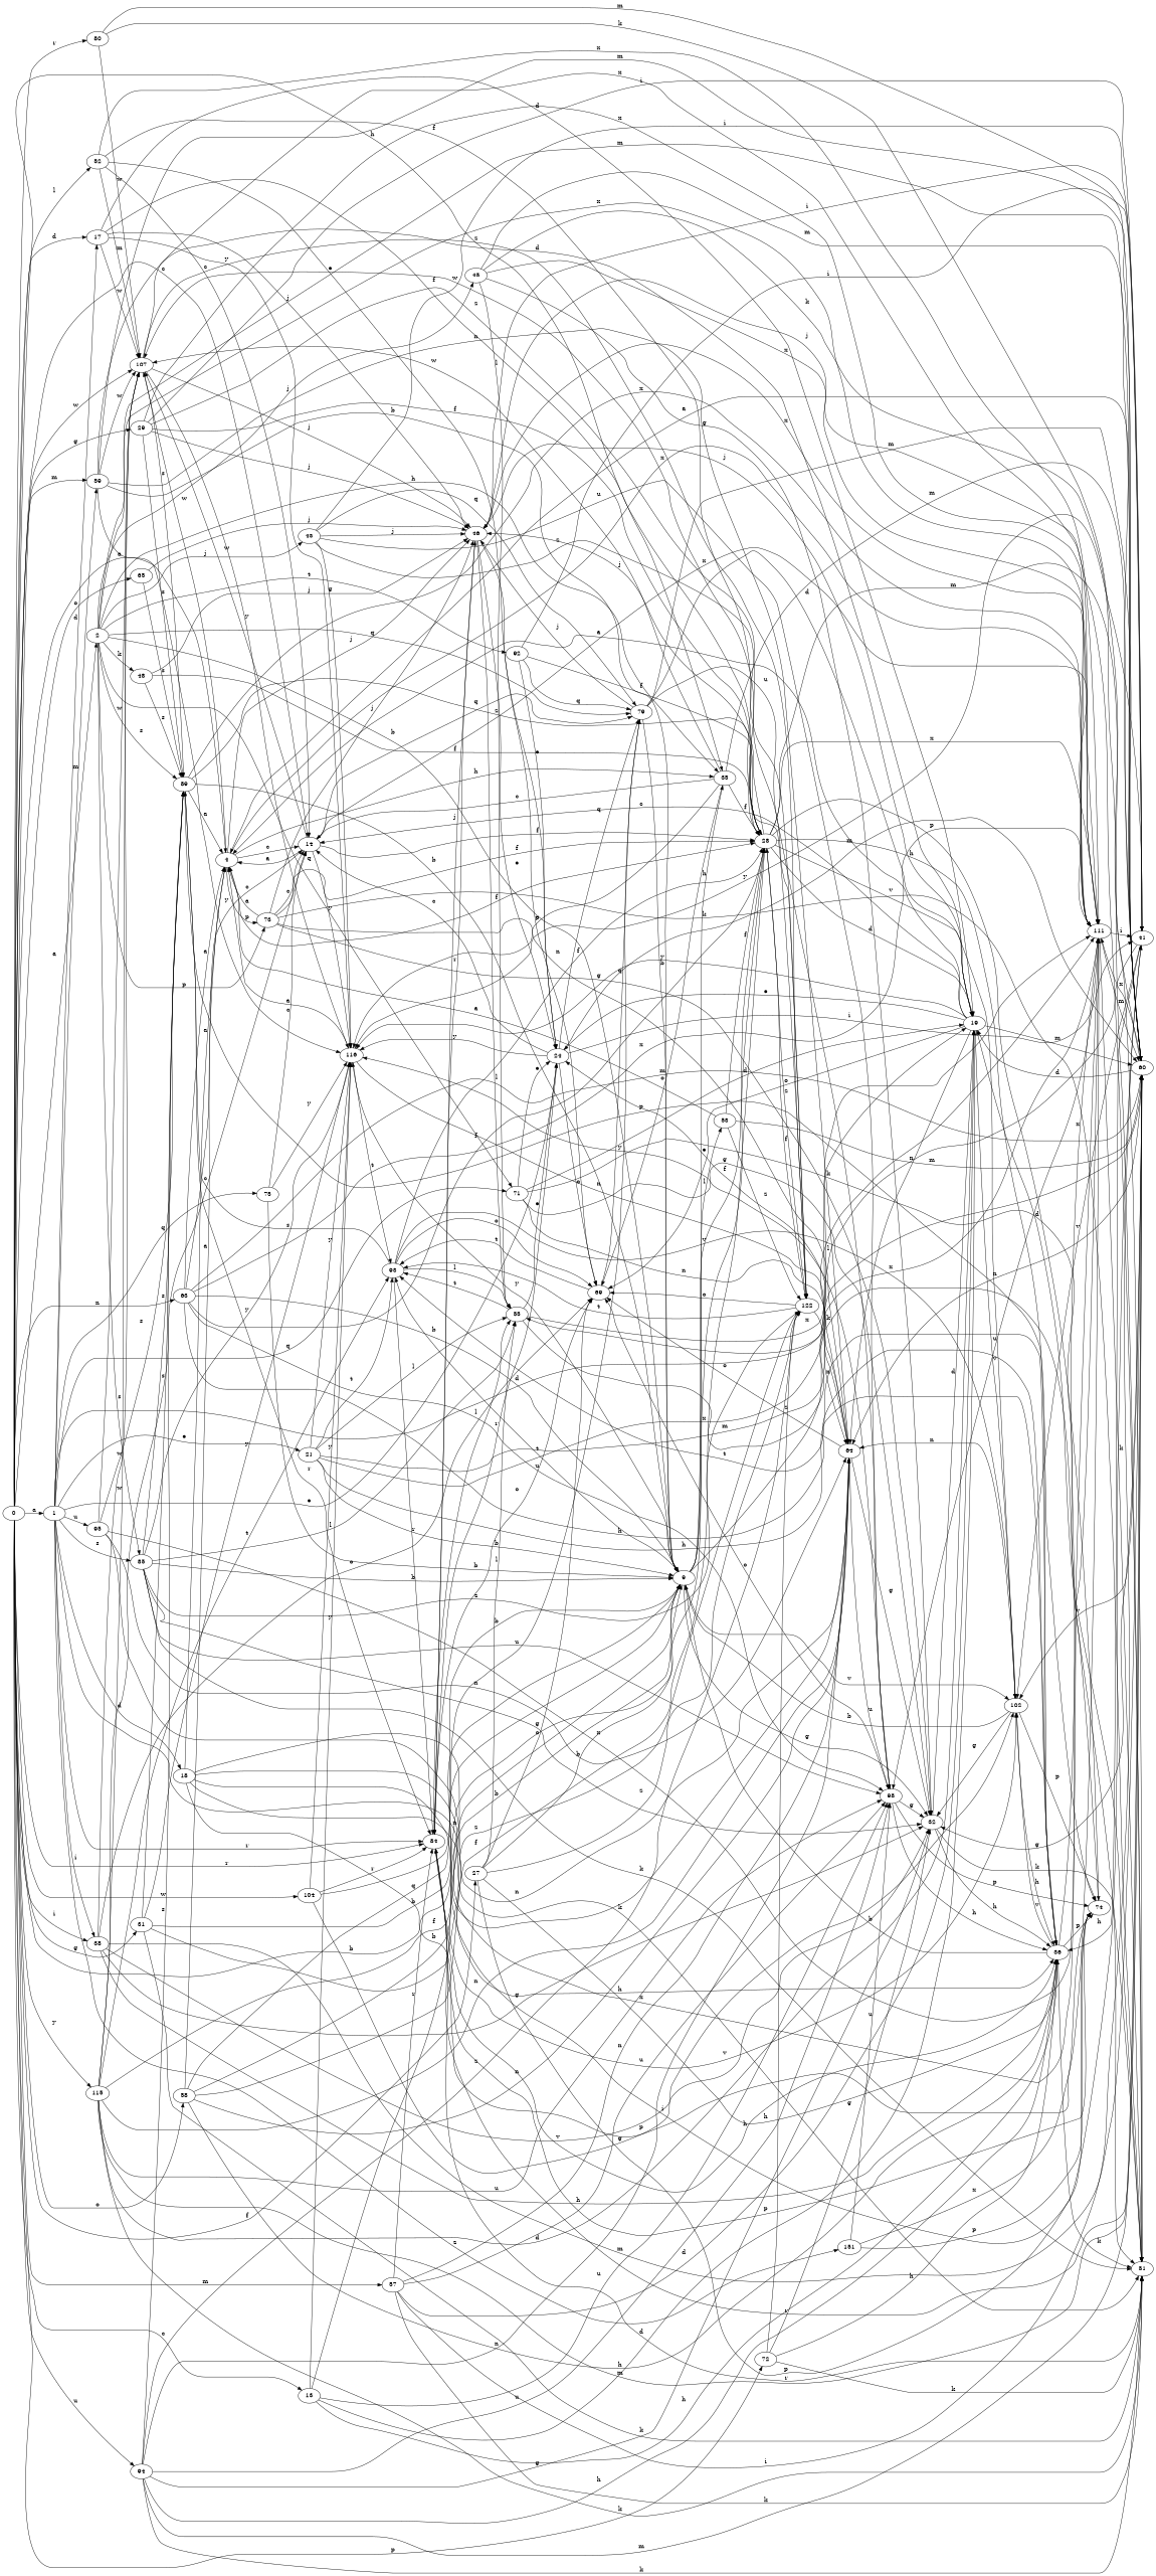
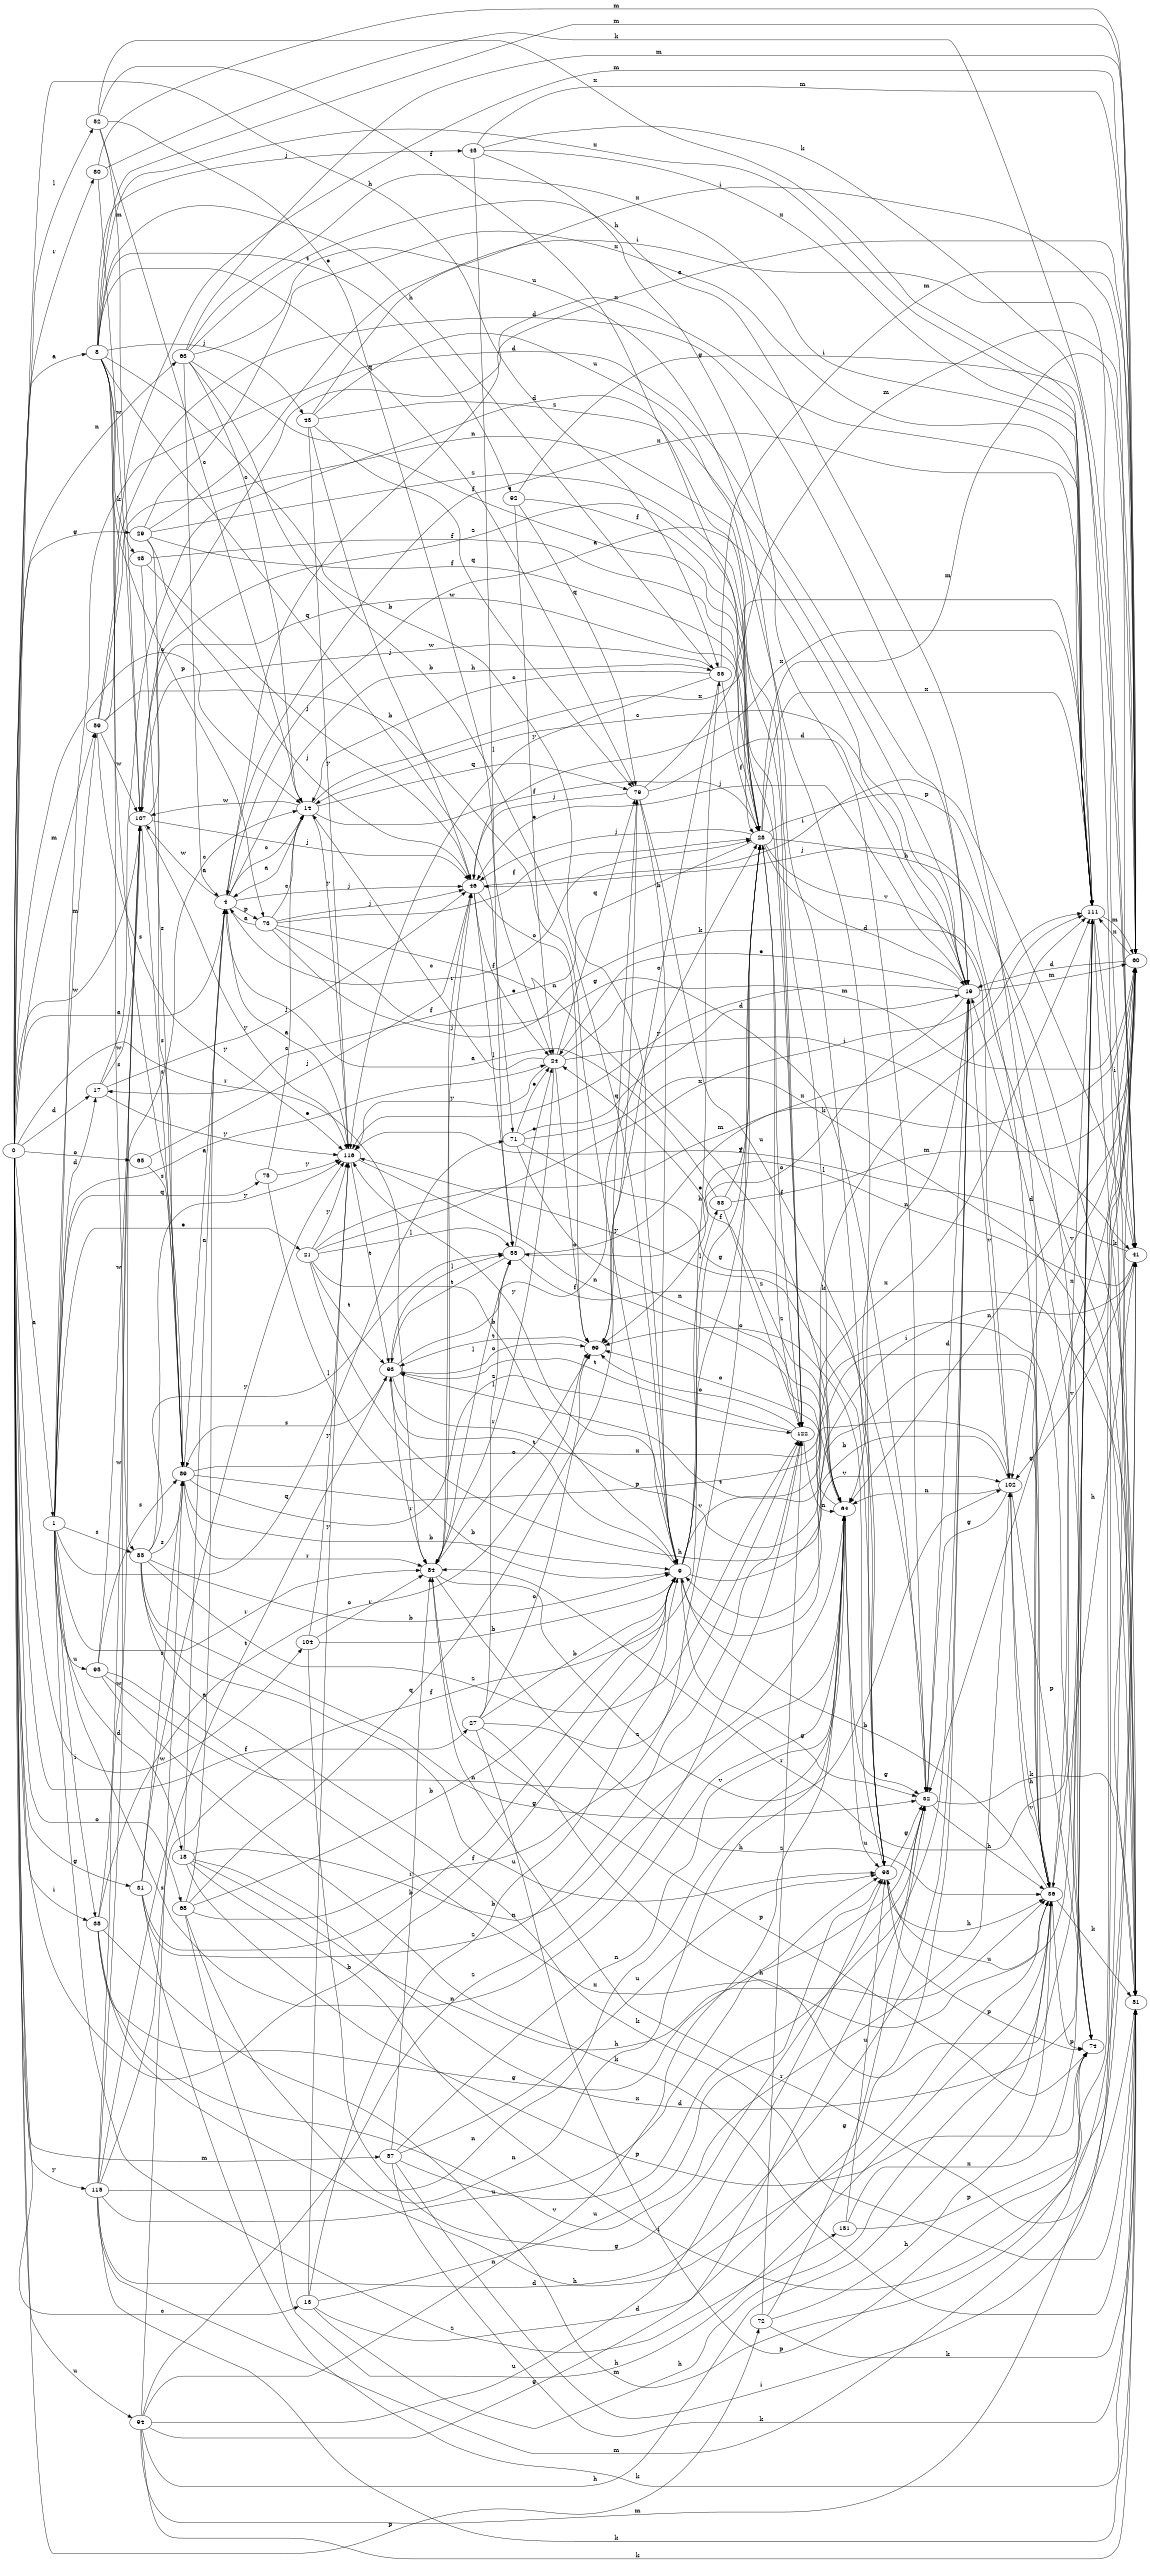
  strict digraph {
    rankdir=LR
    0
    1
-   2
+   2 [label=8]
    4
    9
    13
    14
    17
    27
    29
    31
    35
    38
    52
    57
    59
    63
    65
-   68 [label=58]
+   68
    72
    80
    84
    94
    104
    107
    115
    18
    19
    21
    24
    64
    75
    n33 [label=71]
    85
    95
    n36 [label=151]
    43
    45
    48
    60
    73
    79
    89
    92
    111
    28
    46
    32
    41
    53
    93
    102
    116
    36
    98
    74
    69
    55
    122
    51
    0 -> 1 [label=a]
    0 -> 2 [label=a]
    0 -> 4 [label=a]
    0 -> 9 [label=b]
    0 -> 13 [label=c]
    0 -> 14 [label=c]
    0 -> 17 [label=d]
    0 -> 27 [label=f]
    0 -> 29 [label=g]
    0 -> 31 [label=g]
    0 -> 35 [label=h]
    0 -> 38 [label=i]
    0 -> 52 [label=l]
    0 -> 57 [label=m]
    0 -> 59 [label=m]
    0 -> 63 [label=n]
    0 -> 65 [label=o]
    0 -> 68 [label=o]
    0 -> 72 [label=p]
    0 -> 80 [label=r]
    0 -> 84 [label=r]
    0 -> 94 [label=u]
    0 -> 104 [label=w]
    0 -> 107 [label=w]
    0 -> 115 [label=y]
    1 -> 17 [label=d]
    1 -> 38 [label=i]
    1 -> 59 [label=m]
    1 -> 84 [label=r]
    1 -> 18 [label=d]
    1 -> 19 [label=d]
    1 -> 21 [label=e]
    1 -> 24 [label=e]
    1 -> 64 [label=n]
    1 -> 75 [label=q]
    1 -> n33 [label=q]
    1 -> 85 [label=s]
    1 -> 95 [label=u]
    1 -> n36 [label=z]
    2 -> 9 [label=b]
    2 -> 35 [label=h]
    2 -> n33 [label=q]
    2 -> 85 [label=s]
    2 -> 43 [label=j]
    2 -> 45 [label=j]
    2 -> 48 [label=k]
    2 -> 60 [label=m]
    2 -> 73 [label=p]
    2 -> 79 [label=q]
    2 -> 89 [label=s]
    2 -> 92 [label=t]
    2 -> 111 [label=x]
    4 -> 14 [label=c]
    4 -> 35 [label=h]
    4 -> 107 [label=w]
    4 -> 73 [label=p]
    4 -> 111 [label=x]
    4 -> 28 [label=f]
    4 -> 46 [label=j]
    9 -> 35 [label=h]
    9 -> 111 [label=x]
    9 -> 28 [label=f]
    9 -> 32 [label=g]
+   9 -> 41 [label=i]
    9 -> 53 [label=l]
    9 -> 93 [label=t]
    9 -> 102 [label=v]
    9 -> 116 [label=y]
    13 -> 9 [label=b]
    13 -> 19 [label=d]
    13 -> 116 [label=y]
    13 -> 36 [label=h]
    13 -> 98 [label=u]
    14 -> 4 [label=a]
    14 -> 107 [label=w]
    14 -> 79 [label=q]
    14 -> 111 [label=x]
    14 -> 28 [label=f]
    14 -> 116 [label=y]
    17 -> 107 [label=w]
    17 -> 19 [label=d]
-   17 -> 28 [label=f]
+   28 -> 17 [label=f]
    17 -> 46 [label=j]
    17 -> 116 [label=y]
    27 -> 9 [label=b]
    27 -> 36 [label=h]
    27 -> 74 [label=p]
    27 -> 69 [label=o]
    27 -> 55 [label=l]
    27 -> 122 [label=z]
    29 -> 89 [label=s]
    29 -> 111 [label=x]
    29 -> 28 [label=f]
    29 -> 46 [label=j]
    29 -> 41 [label=i]
    29 -> 122 [label=z]
    31 -> 9 [label=b]
    31 -> 89 [label=s]
    31 -> 116 [label=y]
    31 -> 122 [label=z]
    31 -> 51 [label=k]
    35 -> 14 [label=c]
    35 -> 107 [label=w]
    35 -> 60 [label=m]
    35 -> 28 [label=f]
    35 -> 116 [label=y]
    35 -> 69 [label=o]
    38 -> 107 [label=w]
    38 -> 60 [label=m]
    38 -> 32 [label=g]
    38 -> 102 [label=v]
    38 -> 36 [label=h]
    38 -> 69 [label=o]
    52 -> 14 [label=c]
    52 -> 107 [label=m]
    52 -> 24 [label=e]
    52 -> 111 [label=x]
    52 -> 28 [label=f]
    57 -> 84 [label=r]
    57 -> 19 [label=d]
    57 -> 64 [label=n]
    57 -> 41 [label=i]
    57 -> 98 [label=u]
    57 -> 51 [label=k]
    59 -> 9 [label=b]
    59 -> 107 [label=w]
    59 -> 19 [label=d]
    59 -> 64 [label=n]
    59 -> 60 [label=m]
    59 -> 116 [label=y]
    63 -> 4 [label=a]
    63 -> 9 [label=b]
    63 -> 14 [label=c]
    63 -> 60 [label=m]
    63 -> 111 [label=x]
    63 -> 28 [label=f]
    63 -> 36 [label=h]
    63 -> 98 [label=u]
    65 -> 89 [label=s]
    65 -> 46 [label=j]
    68 -> 4 [label=a]
    68 -> 9 [label=b]
    68 -> 64 [label=n]
    68 -> 79 [label=q]
    68 -> 28 [label=f]
    68 -> 36 [label=h]
    72 -> 32 [label=g]
    72 -> 36 [label=h]
    72 -> 122 [label=z]
    72 -> 51 [label=k]
    80 -> 107 [label=w]
    80 -> 60 [label=m]
    80 -> 51 [label=k]
    84 -> 46 [label=j]
    84 -> 102 [label=v]
    84 -> 36 [label=h]
    84 -> 74 [label=p]
    84 -> 69 [label=o]
    84 -> 55 [label=l]
    94 -> 64 [label=n]
    94 -> 60 [label=m]
    94 -> 89 [label=s]
    94 -> 32 [label=g]
    94 -> 36 [label=h]
    94 -> 98 [label=u]
    94 -> 122 [label=z]
    94 -> 51 [label=k]
    104 -> 9 [label=b]
    104 -> 84 [label=r]
    104 -> 32 [label=g]
    104 -> 116 [label=y]
    107 -> 89 [label=s]
    107 -> 111 [label=x]
    107 -> 46 [label=j]
    107 -> 116 [label=y]
    107 -> 122 [label=z]
    115 -> 14 [label=c]
    115 -> 107 [label=w]
    115 -> 19 [label=d]
    115 -> 64 [label=n]
    115 -> 60 [label=m]
    115 -> 28 [label=f]
    115 -> 93 [label=t]
    115 -> 98 [label=u]
    115 -> 51 [label=k]
    18 -> 4 [label=a]
    18 -> 64 [label=n]
    18 -> 111 [label=x]
    18 -> 41 [label=i]
    18 -> 36 [label=h]
    18 -> 74 [label=p]
    19 -> 4 [label=a]
    19 -> 14 [label=c]
    19 -> 24 [label=e]
    19 -> 64 [label=n]
    19 -> 60 [label=m]
    19 -> 46 [label=j]
    19 -> 102 [label=v]
    19 -> 116 [label=y]
    19 -> 69 [label=o]
    21 -> 9 [label=b]
    21 -> 60 [label=m]
    21 -> 111 [label=x]
    21 -> 93 [label=t]
    21 -> 116 [label=y]
    21 -> 36 [label=h]
    21 -> 55 [label=l]
    24 -> 14 [label=c]
    24 -> 84 [label=r]
    24 -> 60 [label=m]
    24 -> 79 [label=q]
    24 -> 41 [label=i]
    24 -> 116 [label=y]
    24 -> 69 [label=o]
    64 -> 24 [label=e]
    64 -> 32 [label=g]
    64 -> 98 [label=u]
    64 -> 69 [label=o]
    75 -> 9 [label=b]
    75 -> 14 [label=c]
    75 -> 116 [label=y]
    n33 -> 19 [label=d]
    n33 -> 24 [label=e]
    n33 -> 64 [label=n]
    n33 -> 32 [label=g]
    n33 -> 51 [label=k]
    85 -> 9 [label=b]
    85 -> 89 [label=s]
    85 -> 32 [label=g]
    85 -> 116 [label=y]
    85 -> 98 [label=u]
    85 -> 55 [label=l]
    85 -> 122 [label=z]
    85 -> 51 [label=k]
    95 -> 107 [label=w]
    95 -> 64 [label=n]
    95 -> 89 [label=s]
    95 -> 111 [label=x]
    95 -> 51 [label=k]
    n36 -> 111 [label=x]
    n36 -> 98 [label=u]
    n36 -> 74 [label=p]
    43 -> 79 [label=q]
    43 -> 46 [label=j]
    43 -> 41 [label=i]
-   43 -> 116 [label=g]
+   43 -> 116 [label=y]
    43 -> 98 [label=u]
    43 -> 122 [label=z]
    45 -> 60 [label=m]
    45 -> 111 [label=x]
    45 -> 32 [label=g]
    45 -> 55 [label=l]
    45 -> 51 [label=k]
    48 -> 89 [label=s]
    48 -> 28 [label=f]
    48 -> 46 [label=j]
    60 -> 4 [label=a]
    60 -> 84 [label=r]
    60 -> 19 [label=d]
    60 -> 64 [label=n]
    60 -> 111 [label=x]
    60 -> 32 [label=g]
    60 -> 102 [label=v]
    73 -> 4 [label=a]
    73 -> 14 [label=c]
    73 -> 64 [label=n]
    73 -> 28 [label=f]
    73 -> 46 [label=j]
    73 -> 32 [label=g]
    73 -> 51 [label=k]
    79 -> 9 [label=b]
    79 -> 19 [label=d]
    79 -> 60 [label=m]
    79 -> 46 [label=j]
    79 -> 98 [label=u]
    89 -> 4 [label=a]
    89 -> 9 [label=b]
    89 -> 84 [label=r]
    89 -> 111 [label=x]
    89 -> 74 [label=p]
    89 -> 122 [label=z]
    92 -> 24 [label=e]
    92 -> 79 [label=q]
    92 -> 28 [label=f]
    92 -> 41 [label=i]
    111 -> 60 [label=m]
    111 -> 41 [label=i]
    111 -> 98 [label=u]
    111 -> 51 [label=k]
    28 -> 107 [label=w]
    28 -> 19 [label=d]
    28 -> 60 [label=m]
    28 -> 111 [label=x]
    28 -> 46 [label=j]
    28 -> 102 [label=v]
    28 -> 36 [label=h]
    28 -> 74 [label=p]
    28 -> 122 [label=z]
    46 -> 84 [label=r]
    46 -> 24 [label=e]
    46 -> 111 [label=x]
    46 -> 41 [label=i]
    46 -> 69 [label=o]
    46 -> 55 [label=l]
    32 -> 19 [label=d]
    32 -> 36 [label=h]
    32 -> 51 [label=k]
    41 -> 102 [label=v]
    41 -> 116 [label=y]
    41 -> 36 [label=h]
    41 -> 55 [label=l]
    53 -> 4 [label=a]
    53 -> 60 [label=m]
    53 -> 28 [label=f]
    53 -> 122 [label=z]
    93 -> 84 [label=r]
    93 -> 89 [label=s]
    93 -> 28 [label=f]
    93 -> 102 [label=v]
    93 -> 69 [label=o]
    93 -> 55 [label=l]
    102 -> 9 [label=b]
    102 -> 64 [label=n]
    102 -> 32 [label=g]
    102 -> 36 [label=h]
    102 -> 74 [label=p]
    116 -> 4 [label=a]
    116 -> 64 [label=n]
    116 -> 93 [label=t]
    36 -> 9 [label=b]
    36 -> 111 [label=x]
    36 -> 93 [label=t]
    36 -> 102 [label=v]
    36 -> 74 [label=p]
    36 -> 51 [label=k]
    98 -> 32 [label=g]
    98 -> 116 [label=y]
    98 -> 36 [label=h]
    98 -> 74 [label=p]
    98 -> 69 [label=o]
    74 -> 19 [label=d]
    69 -> 79 [label=q]
    69 -> 93 [label=t]
    55 -> 24 [label=e]
    55 -> 111 [label=x]
    55 -> 93 [label=t]
    55 -> 51 [label=k]
    122 -> 64 [label=n]
    122 -> 28 [label=f]
    122 -> 93 [label=t]
    122 -> 69 [label=o]
    51 -> 84 [label=r]
    51 -> 46 [label=j]
  }
